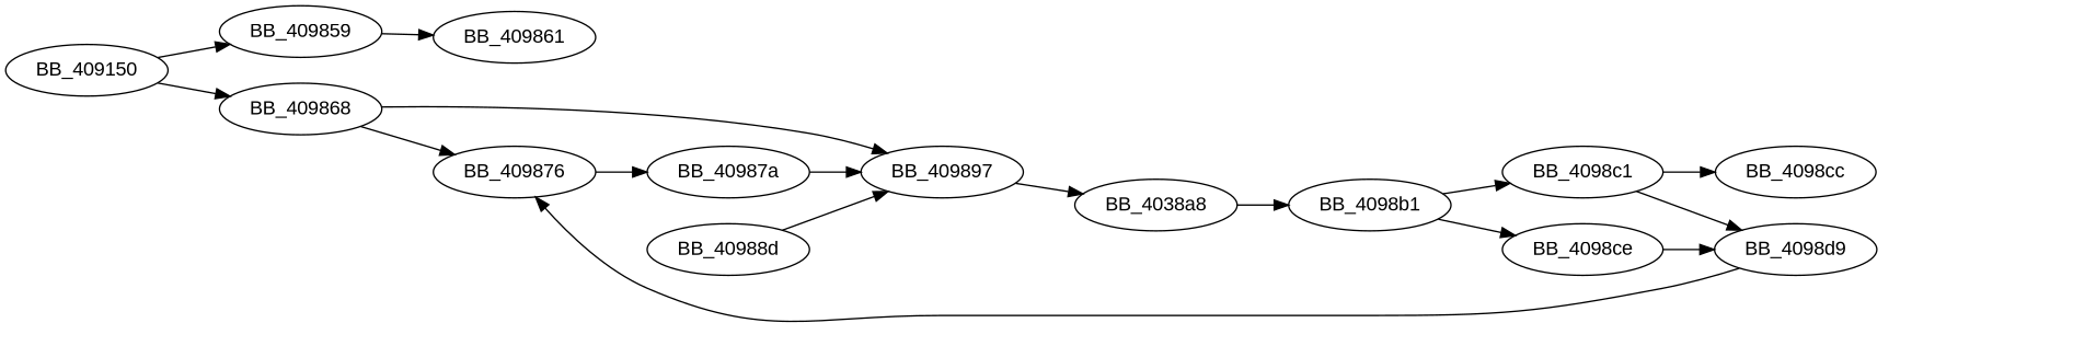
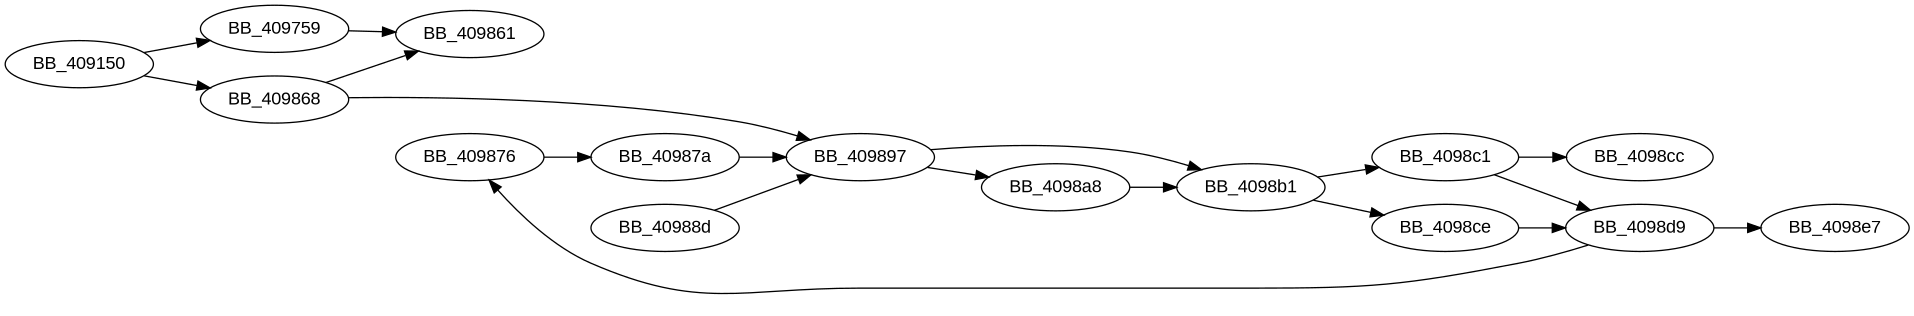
  digraph {
    fontname="Liberation Sans"
    rankdir=LR
    node [fontname="Liberation Sans"]
    edge [fontname="Liberation Sans"]
    n1 [label=BB_409150]
-   BB_409859
+   BB_409859 [label=BB_409759]
    BB_409868
    BB_409861
    n5 [label=BB_409876]
    BB_409897
    BB_40987a
    BB_40988d
-   BB_4098a8 [label=BB_4038a8]
+   BB_4098a8
    BB_4098b1
    BB_4098c1
    BB_4098ce
    BB_4098cc
    BB_4098d9
+   BB_4098e7
    n1 -> BB_409859
    n1 -> BB_409868
    BB_409859 -> BB_409861
-   BB_409868 -> n5
+   BB_409868 -> BB_409861
    BB_409868 -> BB_409897
    n5 -> BB_40987a
    BB_409897 -> BB_4098a8
+   BB_409897 -> BB_4098b1
    BB_40987a -> BB_409897
    BB_40988d -> BB_409897
    BB_4098a8 -> BB_4098b1
    BB_4098b1 -> BB_4098c1
    BB_4098b1 -> BB_4098ce
    BB_4098c1 -> BB_4098cc
    BB_4098c1 -> BB_4098d9
    BB_4098ce -> BB_4098d9
    BB_4098d9 -> n5
+   BB_4098d9 -> BB_4098e7
  }
